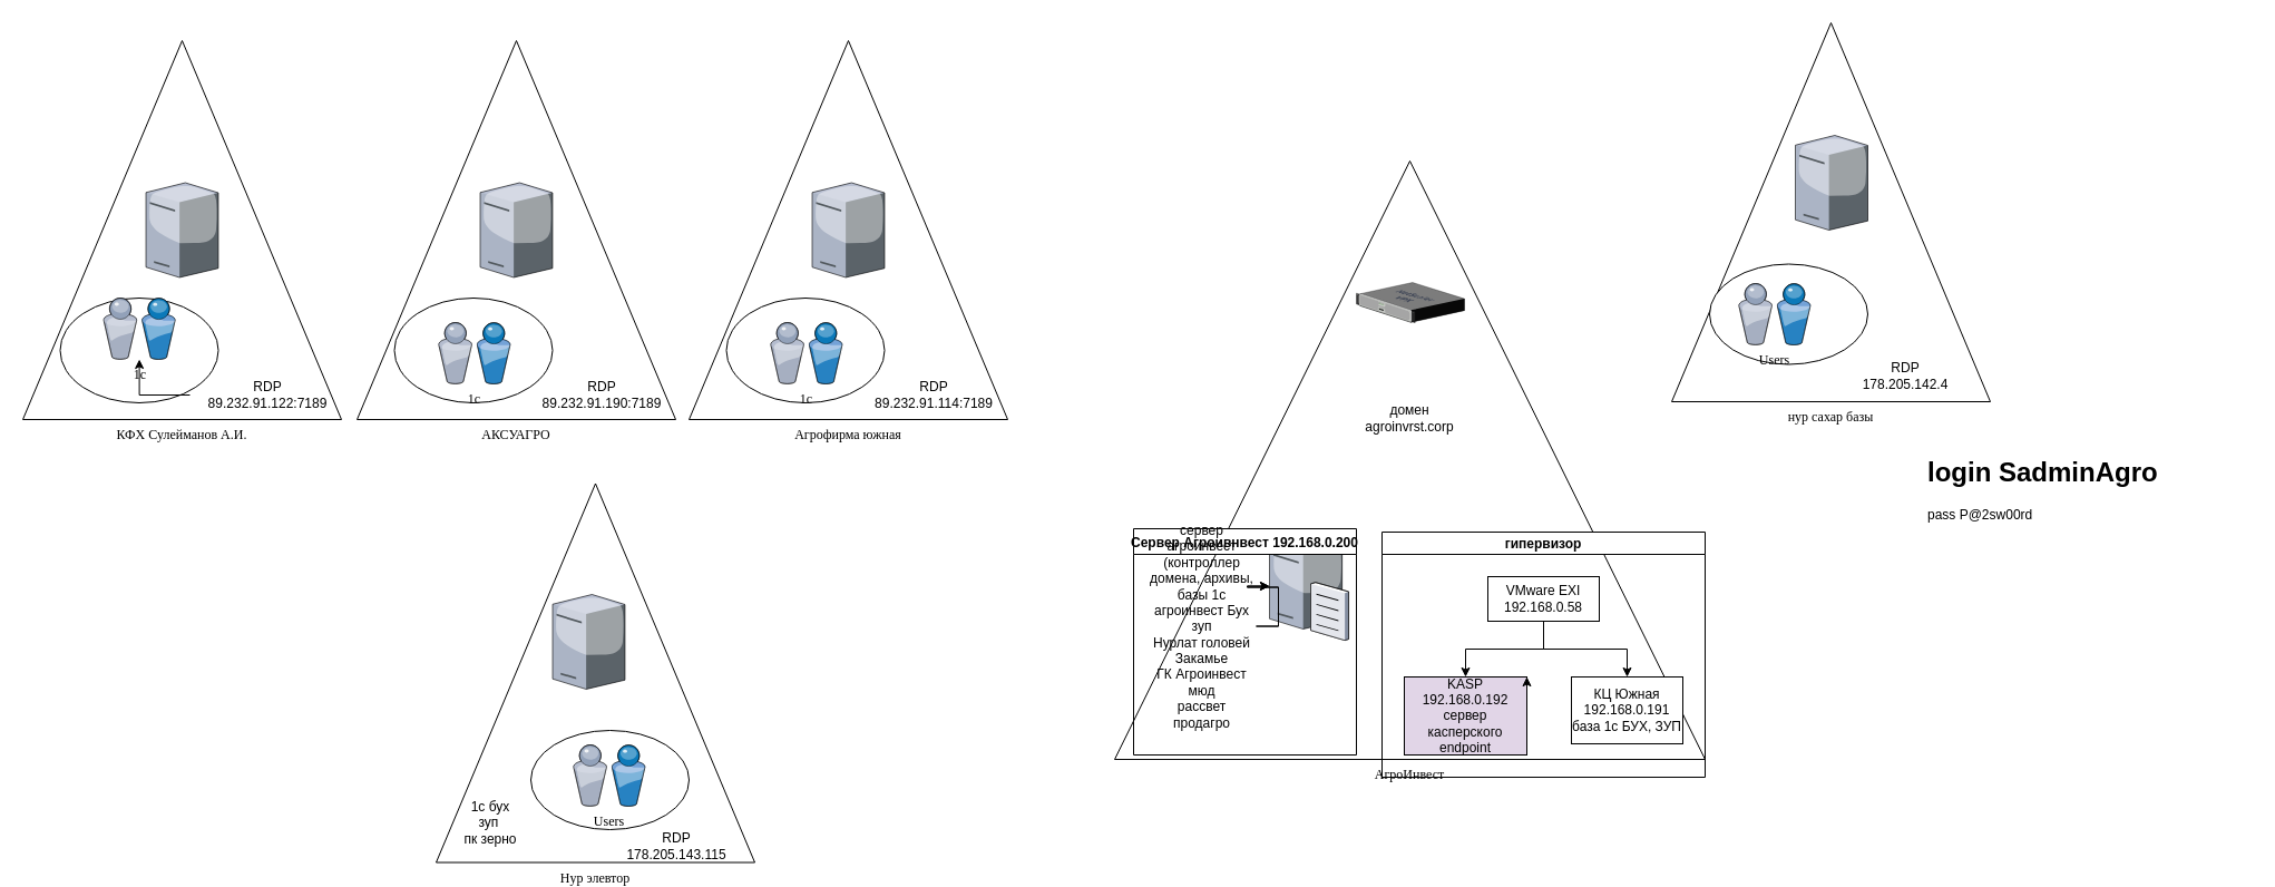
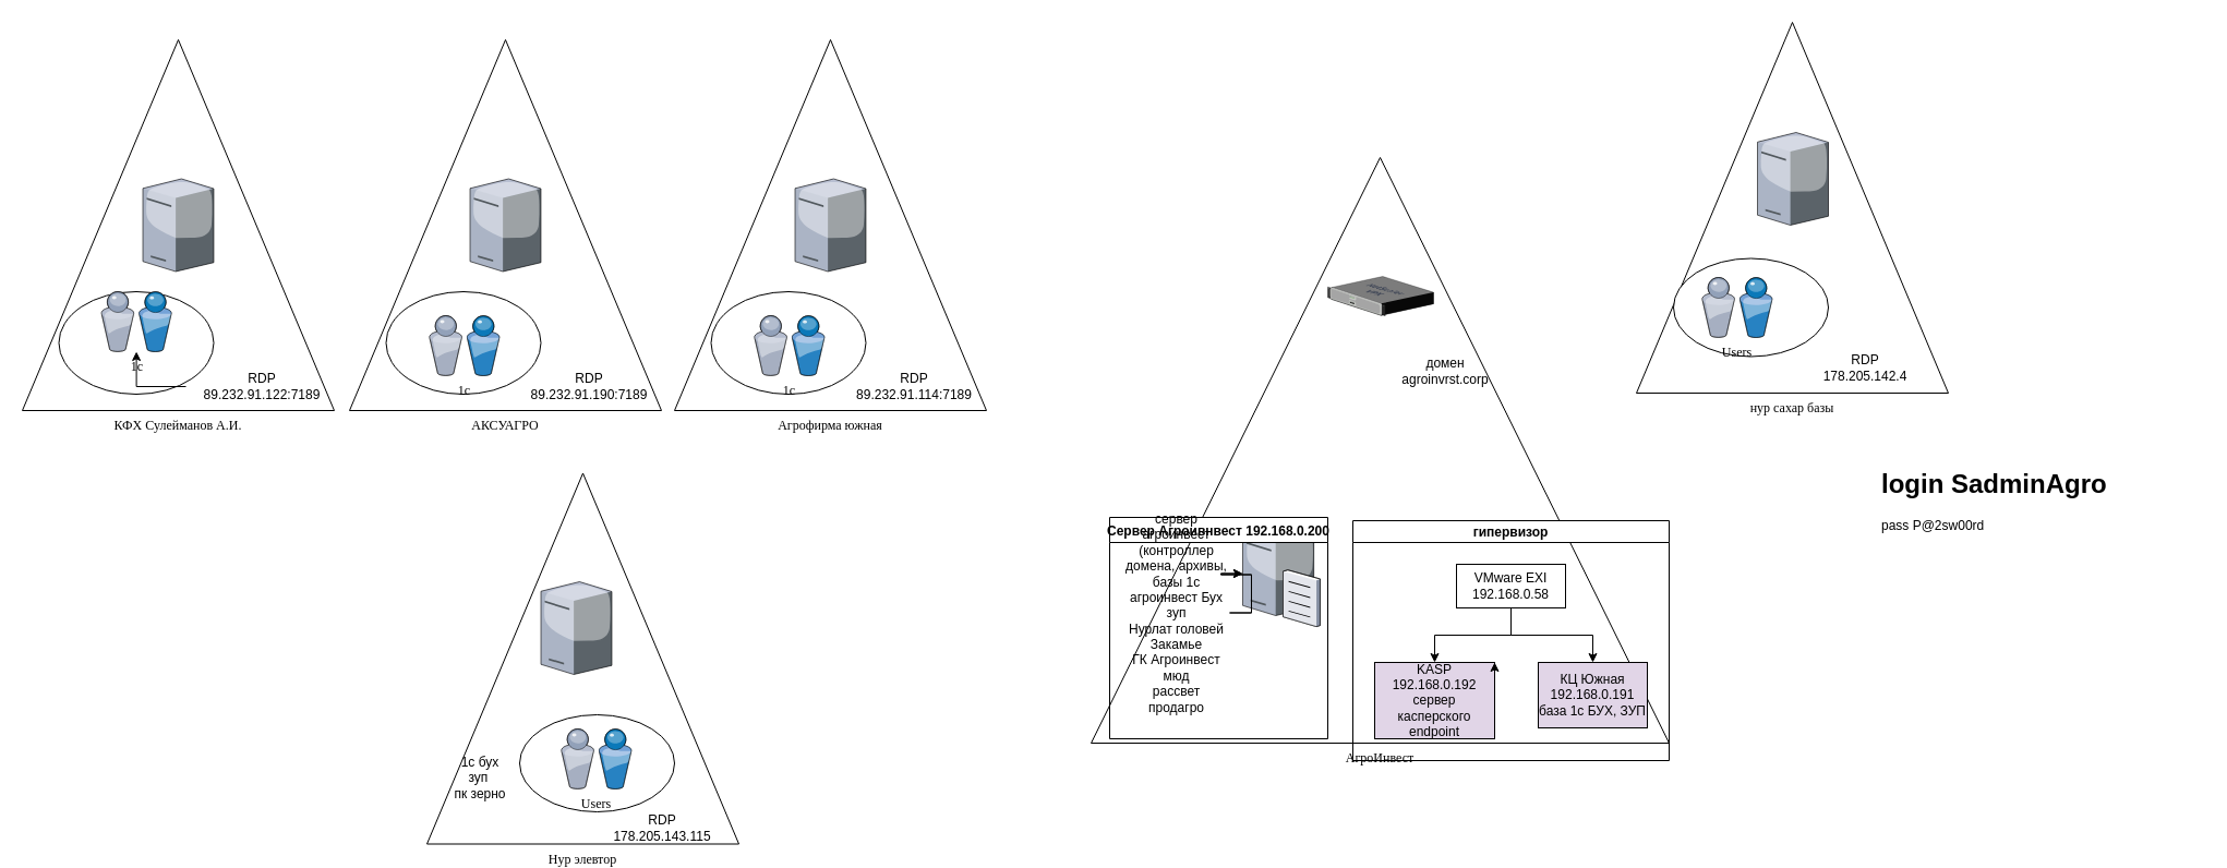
  <mxCell id="0" />
  <mxCell id="1" parent="0" />
  <mxCell id="2" value="АгроИнвест" style="triangle;whiteSpace=wrap;html=1;rounded=0;shadow=0;comic=0;strokeWidth=1;fontFamily=Verdana;direction=north;labelPosition=center;verticalLabelPosition=bottom;align=center;verticalAlign=top;" parent="1" vertex="1"><mxGeometry x="1000" y="144" width="530" height="537" as="geometry" /></mxCell>
  <mxCell id="3" value="АКСУАГРО" style="triangle;whiteSpace=wrap;html=1;rounded=0;shadow=0;comic=0;strokeWidth=1;fontFamily=Verdana;direction=north;labelPosition=center;verticalLabelPosition=bottom;align=center;verticalAlign=top;" parent="1" vertex="1"><mxGeometry x="320" y="36" width="286" height="340" as="geometry" /></mxCell>
  <mxCell id="4" value="" style="ellipse;whiteSpace=wrap;html=1;rounded=0;shadow=0;comic=0;strokeWidth=1;fontFamily=Verdana;" parent="1" vertex="1"><mxGeometry x="353.5" y="267" width="142" height="94" as="geometry" /></mxCell>
  <mxCell id="5" value="" style="verticalLabelPosition=bottom;aspect=fixed;html=1;verticalAlign=top;strokeColor=none;shape=mxgraph.citrix.file_server;rounded=0;shadow=0;comic=0;fontFamily=Verdana;" parent="1" vertex="1"><mxGeometry x="1139" y="477" width="71" height="97" as="geometry" /></mxCell>
  <mxCell id="6" value="1с&lt;br&gt;" style="verticalLabelPosition=bottom;aspect=fixed;html=1;verticalAlign=top;strokeColor=none;shape=mxgraph.citrix.users;rounded=0;shadow=0;comic=0;fontFamily=Verdana;" parent="1" vertex="1"><mxGeometry x="393" y="289" width="64.5" height="55" as="geometry" /></mxCell>
  <mxCell id="7" value="" style="verticalLabelPosition=bottom;aspect=fixed;html=1;verticalAlign=top;strokeColor=none;shape=mxgraph.citrix.tower_server;rounded=0;shadow=0;comic=0;fontFamily=Verdana;" parent="1" vertex="1"><mxGeometry x="430.5" y="163.5" width="65" height="85" as="geometry" /></mxCell>
  <mxCell id="8" value="нур сахар базы&lt;br&gt;" style="triangle;whiteSpace=wrap;html=1;rounded=0;shadow=0;comic=0;strokeWidth=1;fontFamily=Verdana;direction=north;labelPosition=center;verticalLabelPosition=bottom;align=center;verticalAlign=top;" parent="1" vertex="1"><mxGeometry x="1500" y="20" width="286" height="340" as="geometry" /></mxCell>
  <mxCell id="9" value="" style="ellipse;whiteSpace=wrap;html=1;rounded=0;shadow=0;comic=0;strokeWidth=1;fontFamily=Verdana;" parent="1" vertex="1"><mxGeometry x="1534" y="236.5" width="142" height="90" as="geometry" /></mxCell>
  <mxCell id="10" value="Users" style="verticalLabelPosition=bottom;aspect=fixed;html=1;verticalAlign=top;strokeColor=none;shape=mxgraph.citrix.users;rounded=0;shadow=0;comic=0;fontFamily=Verdana;" parent="1" vertex="1"><mxGeometry x="1560" y="254" width="64.5" height="55" as="geometry" /></mxCell>
  <mxCell id="11" value="" style="verticalLabelPosition=bottom;aspect=fixed;html=1;verticalAlign=top;strokeColor=none;shape=mxgraph.citrix.tower_server;rounded=0;shadow=0;comic=0;fontFamily=Verdana;" parent="1" vertex="1"><mxGeometry x="1611" y="121" width="65" height="85" as="geometry" /></mxCell>
  <mxCell id="12" value="Нур элевтор" style="triangle;whiteSpace=wrap;html=1;rounded=0;shadow=0;comic=0;strokeWidth=1;fontFamily=Verdana;direction=north;labelPosition=center;verticalLabelPosition=bottom;align=center;verticalAlign=top;" parent="1" vertex="1"><mxGeometry x="391" y="433.5" width="286" height="340" as="geometry" /></mxCell>
  <mxCell id="13" value="" style="ellipse;whiteSpace=wrap;html=1;rounded=0;shadow=0;comic=0;strokeWidth=1;fontFamily=Verdana;" parent="1" vertex="1"><mxGeometry x="476" y="655" width="142" height="89" as="geometry" /></mxCell>
  <mxCell id="14" value="Users" style="verticalLabelPosition=bottom;aspect=fixed;html=1;verticalAlign=top;strokeColor=none;shape=mxgraph.citrix.users;rounded=0;shadow=0;comic=0;fontFamily=Verdana;" parent="1" vertex="1"><mxGeometry x="514" y="668" width="64.5" height="55" as="geometry" /></mxCell>
  <mxCell id="15" value="" style="verticalLabelPosition=bottom;aspect=fixed;html=1;verticalAlign=top;strokeColor=none;shape=mxgraph.citrix.tower_server;rounded=0;shadow=0;comic=0;fontFamily=Verdana;" parent="1" vertex="1"><mxGeometry x="495.5" y="533" width="65" height="85" as="geometry" /></mxCell>
  <mxCell id="16" value="RDP &lt;br&gt;89.232.91.190:7189" style="text;html=1;strokeColor=none;fillColor=none;align=center;verticalAlign=middle;whiteSpace=wrap;rounded=0;" vertex="1" parent="1"><mxGeometry x="470" y="339" width="140" height="30" as="geometry" /></mxCell>
  <mxCell id="17" value="Агрофирма южная" style="triangle;whiteSpace=wrap;html=1;rounded=0;shadow=0;comic=0;strokeWidth=1;fontFamily=Verdana;direction=north;labelPosition=center;verticalLabelPosition=bottom;align=center;verticalAlign=top;" vertex="1" parent="1"><mxGeometry x="618" y="36" width="286" height="340" as="geometry" /></mxCell>
  <mxCell id="18" value="" style="ellipse;whiteSpace=wrap;html=1;rounded=0;shadow=0;comic=0;strokeWidth=1;fontFamily=Verdana;" vertex="1" parent="1"><mxGeometry x="651.5" y="267" width="142" height="94" as="geometry" /></mxCell>
  <mxCell id="19" value="1с&lt;br&gt;" style="verticalLabelPosition=bottom;aspect=fixed;html=1;verticalAlign=top;strokeColor=none;shape=mxgraph.citrix.users;rounded=0;shadow=0;comic=0;fontFamily=Verdana;" vertex="1" parent="1"><mxGeometry x="691" y="289" width="64.5" height="55" as="geometry" /></mxCell>
  <mxCell id="20" value="" style="verticalLabelPosition=bottom;aspect=fixed;html=1;verticalAlign=top;strokeColor=none;shape=mxgraph.citrix.tower_server;rounded=0;shadow=0;comic=0;fontFamily=Verdana;" vertex="1" parent="1"><mxGeometry x="728.5" y="163.5" width="65" height="85" as="geometry" /></mxCell>
  <mxCell id="21" value="RDP &lt;br&gt;89.232.91.114:7189" style="text;html=1;strokeColor=none;fillColor=none;align=center;verticalAlign=middle;whiteSpace=wrap;rounded=0;" vertex="1" parent="1"><mxGeometry x="768" y="339" width="140" height="30" as="geometry" /></mxCell>
  <mxCell id="22" value="КФХ Сулейманов А.И.&lt;br&gt;&lt;br&gt;" style="triangle;whiteSpace=wrap;html=1;rounded=0;shadow=0;comic=0;strokeWidth=1;fontFamily=Verdana;direction=north;labelPosition=center;verticalLabelPosition=bottom;align=center;verticalAlign=top;" vertex="1" parent="1"><mxGeometry x="20" y="36" width="286" height="340" as="geometry" /></mxCell>
  <mxCell id="23" value="" style="ellipse;whiteSpace=wrap;html=1;rounded=0;shadow=0;comic=0;strokeWidth=1;fontFamily=Verdana;" vertex="1" parent="1"><mxGeometry x="53.5" y="267" width="142" height="94" as="geometry" /></mxCell>
  <mxCell id="24" value="1с&lt;br&gt;" style="verticalLabelPosition=bottom;aspect=fixed;html=1;verticalAlign=top;strokeColor=none;shape=mxgraph.citrix.users;rounded=0;shadow=0;comic=0;fontFamily=Verdana;" vertex="1" parent="1"><mxGeometry x="92.25" y="267" width="64.5" height="55" as="geometry" /></mxCell>
  <mxCell id="25" value="" style="verticalLabelPosition=bottom;aspect=fixed;html=1;verticalAlign=top;strokeColor=none;shape=mxgraph.citrix.tower_server;rounded=0;shadow=0;comic=0;fontFamily=Verdana;" vertex="1" parent="1"><mxGeometry x="130.5" y="163.5" width="65" height="85" as="geometry" /></mxCell>
  <mxCell id="26" value="" style="edgeStyle=orthogonalEdgeStyle;rounded=0;orthogonalLoop=1;jettySize=auto;html=1;" edge="1" parent="1" source="27" target="24"><mxGeometry relative="1" as="geometry" /></mxCell>
  <mxCell id="27" value="RDP &lt;br&gt;89.232.91.122:7189" style="text;html=1;strokeColor=none;fillColor=none;align=center;verticalAlign=middle;whiteSpace=wrap;rounded=0;" vertex="1" parent="1"><mxGeometry x="170" y="339" width="140" height="30" as="geometry" /></mxCell>
  <mxCell id="28" value="гипервизор" style="swimlane;startSize=20;horizontal=1;childLayout=treeLayout;horizontalTree=0;resizable=0;containerType=tree;" vertex="1" parent="1"><mxGeometry x="1240" y="477" width="290" height="220" as="geometry" /></mxCell>
  <mxCell id="29" value="VMware EXI&lt;br&gt;192.168.0.58" style="whiteSpace=wrap;html=1;" vertex="1" parent="28"><mxGeometry x="95" y="40" width="100" height="40" as="geometry" /></mxCell>
  <mxCell id="30" value="KASP 192.168.0.192&lt;br&gt;сервер касперского endpoint&lt;br&gt;" style="whiteSpace=wrap;html=1;fillColor=#e1d5e7;" vertex="1" parent="28"><mxGeometry x="20" y="130" width="110" height="70" as="geometry" /></mxCell>
  <mxCell id="31" value="" style="edgeStyle=elbowEdgeStyle;elbow=vertical;html=1;rounded=0;" edge="1" parent="28" source="29" target="30"><mxGeometry relative="1" as="geometry" /></mxCell>
- <mxCell id="32" value="КЦ Южная&lt;br&gt;192.168.0.191&lt;br&gt;база 1с БУХ, ЗУП" style="whiteSpace=wrap;html=1;" vertex="1" parent="28"><mxGeometry x="170" y="130" width="100" height="60" as="geometry" /></mxCell>
+ <mxCell id="32" value="КЦ Южная&lt;br&gt;192.168.0.191&lt;br&gt;база 1с БУХ, ЗУП" style="whiteSpace=wrap;html=1;fillColor=#e1d5e7;" vertex="1" parent="28"><mxGeometry x="170" y="130" width="100" height="60" as="geometry" /></mxCell>
  <mxCell id="33" value="" style="edgeStyle=elbowEdgeStyle;elbow=vertical;html=1;rounded=0;" edge="1" parent="28" source="29" target="32"><mxGeometry relative="1" as="geometry" /></mxCell>
  <mxCell id="34" style="edgeStyle=orthogonalEdgeStyle;rounded=0;orthogonalLoop=1;jettySize=auto;html=1;exitX=1;exitY=0.25;exitDx=0;exitDy=0;entryX=1;entryY=0;entryDx=0;entryDy=0;" edge="1" parent="28" source="30" target="30"><mxGeometry relative="1" as="geometry" /></mxCell>
  <mxCell id="35" value="" style="verticalLabelPosition=bottom;sketch=0;aspect=fixed;html=1;verticalAlign=top;strokeColor=none;align=center;outlineConnect=0;shape=mxgraph.citrix.netscaler_vpx;" vertex="1" parent="1"><mxGeometry x="1217" y="253" width="97" height="36" as="geometry" /></mxCell>
  <mxCell id="36" value="" style="edgeStyle=orthogonalEdgeStyle;rounded=0;orthogonalLoop=1;jettySize=auto;html=1;" edge="1" parent="1" source="39" target="5"><mxGeometry relative="1" as="geometry" /></mxCell>
  <mxCell id="37" value="" style="edgeStyle=orthogonalEdgeStyle;rounded=0;orthogonalLoop=1;jettySize=auto;html=1;" edge="1" parent="1" source="39" target="5"><mxGeometry relative="1" as="geometry" /></mxCell>
  <mxCell id="38" value="Сервер Агроивнвест 192.168.0.200" style="swimlane;" vertex="1" parent="1"><mxGeometry x="1017" y="474" width="200" height="203" as="geometry" /></mxCell>
  <mxCell id="39" value="сервер агроинвест&lt;br&gt;(контроллер домена, архивы, базы 1с агроинвест Бух зуп&lt;br&gt;Нурлат головей&lt;br&gt;Закамье&lt;br&gt;ГК Агроинвест&lt;br&gt;мюд&lt;br&gt;рассвет&lt;br&gt;продагро" style="text;html=1;strokeColor=none;fillColor=none;align=center;verticalAlign=middle;whiteSpace=wrap;rounded=0;" vertex="1" parent="38"><mxGeometry x="13" y="72.5" width="97" height="30" as="geometry" /></mxCell>
- <mxCell id="40" value="домен agroinvrst.corp" style="text;html=1;strokeColor=none;fillColor=none;align=center;verticalAlign=middle;whiteSpace=wrap;rounded=0;" vertex="1" parent="1"><mxGeometry x="1235" y="360" width="60" height="30" as="geometry" /></mxCell>
+ <mxCell id="40" value="домен agroinvrst.corp" style="text;html=1;strokeColor=none;fillColor=none;align=center;verticalAlign=middle;whiteSpace=wrap;rounded=0;" vertex="1" parent="1"><mxGeometry x="1295" y="325" width="60" height="30" as="geometry" /></mxCell>
  <mxCell id="41" value="RDP &lt;br&gt;178.205.142.4" style="text;html=1;strokeColor=none;fillColor=none;align=center;verticalAlign=middle;whiteSpace=wrap;rounded=0;" vertex="1" parent="1"><mxGeometry x="1640" y="322" width="140" height="30" as="geometry" /></mxCell>
  <mxCell id="42" value="RDP &lt;br&gt;178.205.143.115" style="text;html=1;strokeColor=none;fillColor=none;align=center;verticalAlign=middle;whiteSpace=wrap;rounded=0;" vertex="1" parent="1"><mxGeometry x="537" y="743.5" width="140" height="30" as="geometry" /></mxCell>
- <mxCell id="43" value="1с бух зуп&amp;nbsp;&lt;br&gt;пк зерно" style="text;html=1;strokeColor=none;fillColor=none;align=center;verticalAlign=middle;whiteSpace=wrap;rounded=0;" vertex="1" parent="1"><mxGeometry x="410" y="723" width="60" height="30" as="geometry" /></mxCell>
- <mxCell id="44" value="&lt;h1&gt;login SadminAgro&lt;/h1&gt;&lt;div&gt;pass P@2sw00rd&lt;/div&gt;" style="text;html=1;strokeColor=none;fillColor=none;spacing=5;spacingTop=-20;whiteSpace=wrap;overflow=hidden;rounded=0;" vertex="1" parent="1"><mxGeometry x="1725" y="404" width="300" height="120" as="geometry" /></mxCell>
+ <mxCell id="43" value="1с бух зуп&amp;nbsp;&lt;br&gt;пк зерно" style="text;html=1;strokeColor=none;fillColor=none;align=center;verticalAlign=middle;whiteSpace=wrap;rounded=0;" vertex="1" parent="1"><mxGeometry x="410" y="698" width="60" height="30" as="geometry" /></mxCell>
+ <mxCell id="44" value="&lt;h1&gt;login SadminAgro&lt;/h1&gt;&lt;div&gt;pass P@2sw00rd&lt;/div&gt;" style="text;html=1;strokeColor=none;fillColor=none;spacing=5;spacingTop=-20;whiteSpace=wrap;overflow=hidden;rounded=0;" vertex="1" parent="1"><mxGeometry x="1720" y="424" width="300" height="120" as="geometry" /></mxCell>
